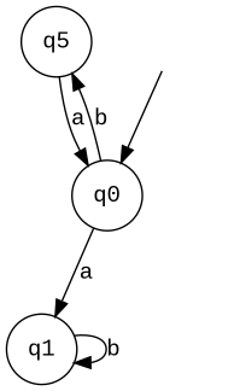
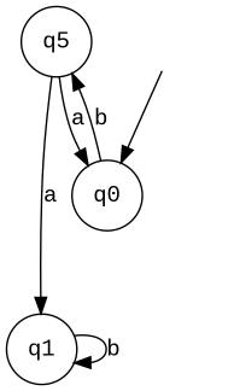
  digraph {
    fontname="Liberation Mono"
    node [fontname="Liberation Mono" shape=circle]
    edge [fontname="Liberation Mono"]
    q1
    n2 [label=q5]
    q0
    _nil [style=invis shape=""]
    q1 -> q1 [label=b]
    n2 -> q0 [label=a]
-   q0 -> q1 [label=a]
+   n2 -> q1 [label=a]
    q0 -> n2 [label=b]
    _nil -> q0
  }
